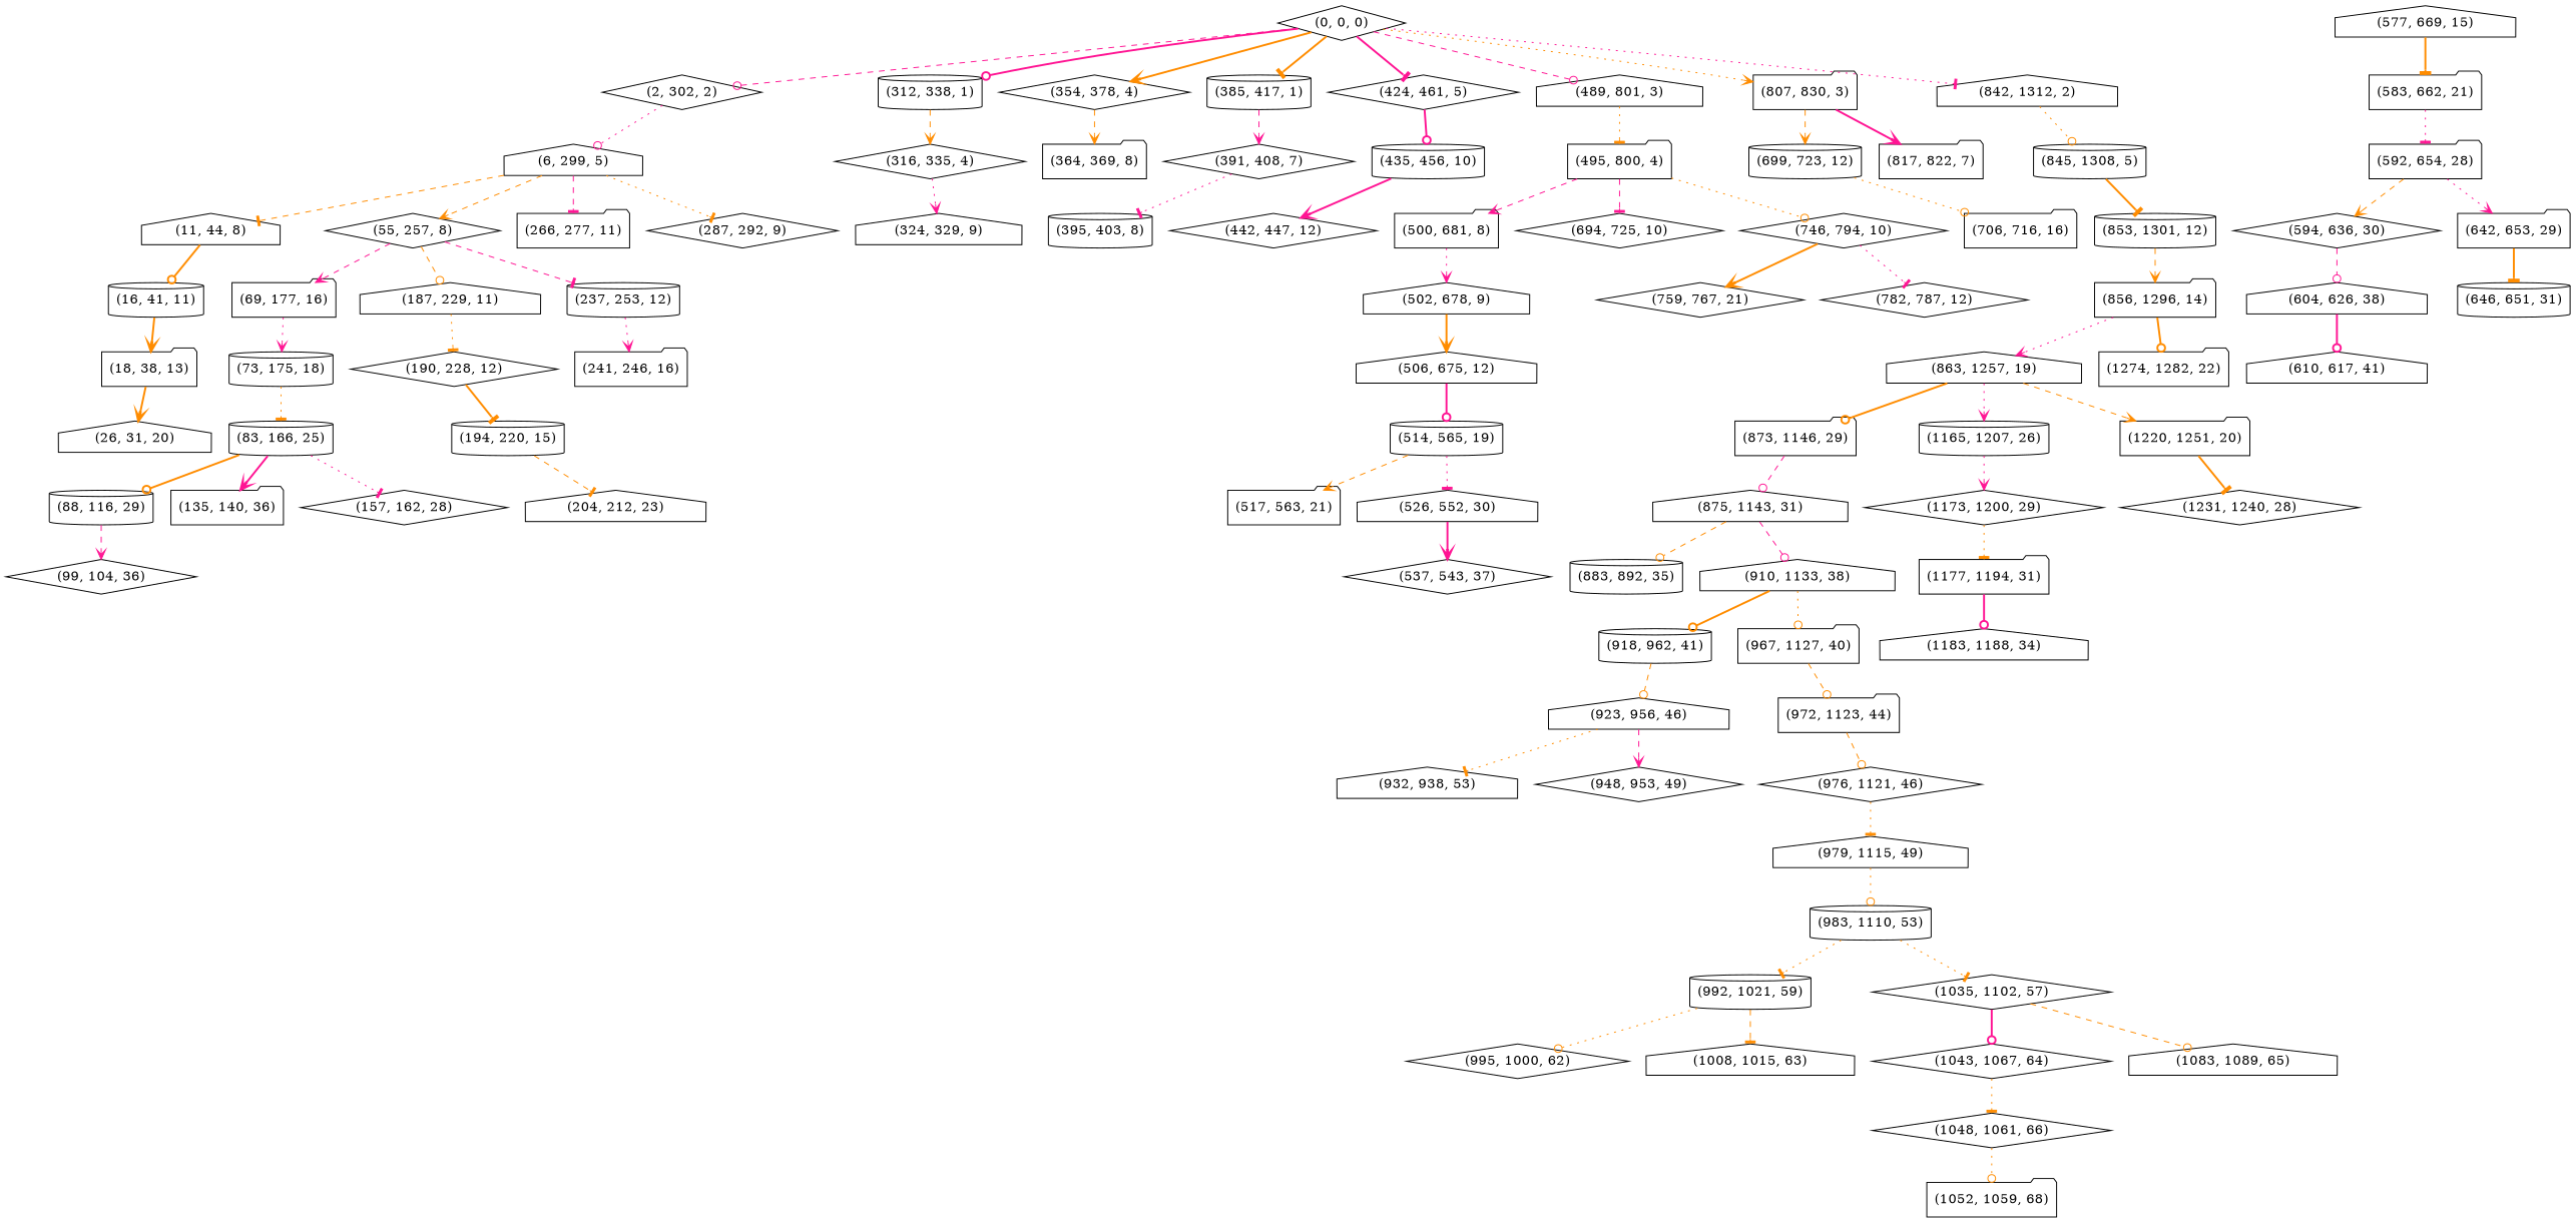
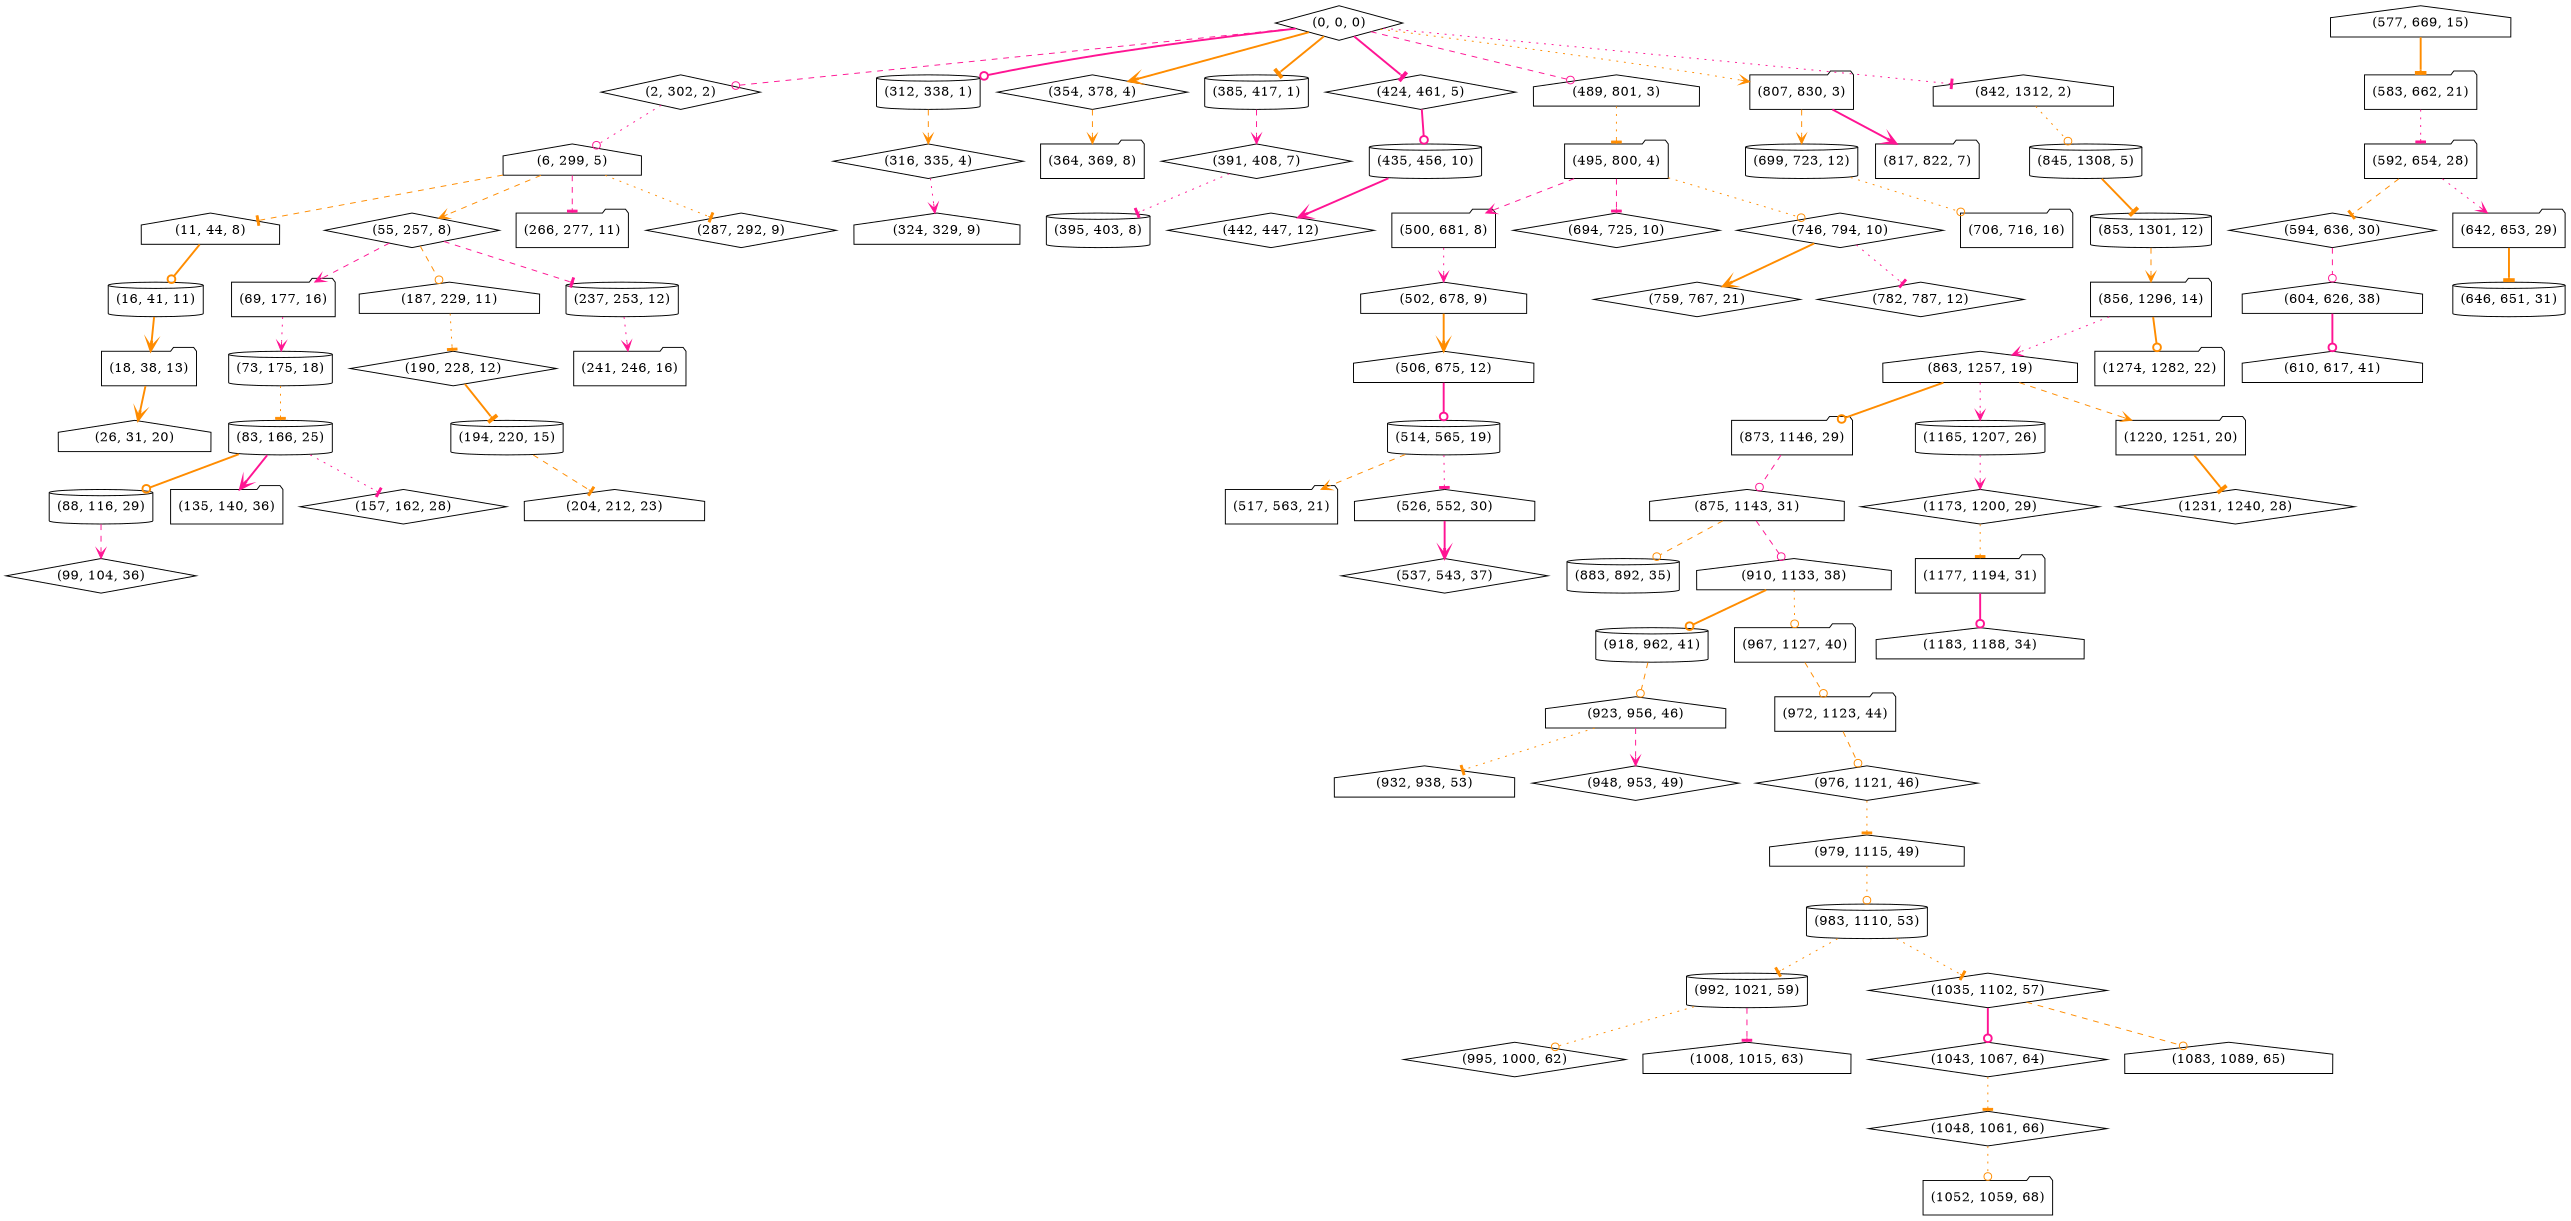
  digraph {
    fontname="DejaVu Serif"
    node [fontname="DejaVu Serif" shape=diamond]
    edge [arrowhead=vee color=darkorange fontname="DejaVu Serif" style=dotted]
    "(0, 0, 0)"
    "(2, 302, 2)"
    "(312, 338, 1)" [shape=cylinder]
    "(354, 378, 4)"
    "(385, 417, 1)" [shape=cylinder]
    "(424, 461, 5)"
    "(489, 801, 3)" [shape=house]
    "(807, 830, 3)" [shape=folder]
    "(842, 1312, 2)" [shape=house]
    "(6, 299, 5)" [shape=house]
    "(316, 335, 4)"
    "(364, 369, 8)" [shape=folder]
    "(391, 408, 7)"
    "(435, 456, 10)" [shape=cylinder]
    "(495, 800, 4)" [shape=folder]
    "(699, 723, 12)" [shape=cylinder]
    "(817, 822, 7)" [shape=folder]
    "(845, 1308, 5)" [shape=cylinder]
    "(11, 44, 8)" [shape=house]
    "(55, 257, 8)"
    "(266, 277, 11)" [shape=folder]
    "(287, 292, 9)"
    "(16, 41, 11)" [shape=cylinder]
    "(69, 177, 16)" [shape=folder]
    "(187, 229, 11)" [shape=house]
    "(237, 253, 12)" [shape=cylinder]
    "(18, 38, 13)" [shape=folder]
    "(26, 31, 20)" [shape=house]
    "(73, 175, 18)" [shape=cylinder]
    "(190, 228, 12)"
    "(241, 246, 16)" [shape=folder]
    "(83, 166, 25)" [shape=cylinder]
    "(88, 116, 29)" [shape=cylinder]
    "(135, 140, 36)" [shape=folder]
    "(157, 162, 28)"
    "(99, 104, 36)"
    "(194, 220, 15)" [shape=cylinder]
    "(204, 212, 23)" [shape=house]
    "(324, 329, 9)" [shape=house]
    "(395, 403, 8)" [shape=cylinder]
    "(442, 447, 12)"
    "(500, 681, 8)" [shape=folder]
    "(694, 725, 10)"
    "(746, 794, 10)"
    "(502, 678, 9)" [shape=house]
    "(759, 767, 21)"
    "(782, 787, 12)"
    "(506, 675, 12)" [shape=house]
    "(514, 565, 19)" [shape=cylinder]
    "(517, 563, 21)" [shape=folder]
    "(526, 552, 30)" [shape=house]
    "(577, 669, 15)" [shape=house]
    "(583, 662, 21)" [shape=folder]
    "(537, 543, 37)"
    "(592, 654, 28)" [shape=folder]
    "(594, 636, 30)"
    "(642, 653, 29)" [shape=folder]
    "(604, 626, 38)" [shape=house]
    "(646, 651, 31)" [shape=cylinder]
    "(610, 617, 41)" [shape=house]
    "(706, 716, 16)" [shape=folder]
    "(853, 1301, 12)" [shape=cylinder]
    "(856, 1296, 14)" [shape=folder]
    "(863, 1257, 19)" [shape=house]
    "(1274, 1282, 22)" [shape=folder]
    "(873, 1146, 29)" [shape=folder]
    "(1165, 1207, 26)" [shape=cylinder]
    "(1220, 1251, 20)" [shape=folder]
    "(875, 1143, 31)" [shape=house]
    "(1173, 1200, 29)"
    "(1231, 1240, 28)"
    "(883, 892, 35)" [shape=cylinder]
    "(910, 1133, 38)" [shape=house]
    "(918, 962, 41)" [shape=cylinder]
    "(967, 1127, 40)" [shape=folder]
    "(923, 956, 46)" [shape=house]
    "(972, 1123, 44)" [shape=folder]
    "(932, 938, 53)" [shape=house]
    "(948, 953, 49)"
    "(976, 1121, 46)"
    "(979, 1115, 49)" [shape=house]
    "(983, 1110, 53)" [shape=cylinder]
    "(992, 1021, 59)" [shape=cylinder]
    "(1035, 1102, 57)"
    "(995, 1000, 62)"
    "(1008, 1015, 63)" [shape=house]
    "(1043, 1067, 64)"
    "(1083, 1089, 65)" [shape=house]
    "(1048, 1061, 66)"
    "(1052, 1059, 68)" [shape=folder]
    "(1177, 1194, 31)" [shape=folder]
    "(1183, 1188, 34)" [shape=house]
    "(0, 0, 0)" -> "(2, 302, 2)" [arrowhead=odot color=deeppink style=dashed]
    "(0, 0, 0)" -> "(312, 338, 1)" [arrowhead=odot color=deeppink style=bold]
    "(0, 0, 0)" -> "(354, 378, 4)" [style=bold]
    "(0, 0, 0)" -> "(385, 417, 1)" [arrowhead=tee style=bold]
    "(0, 0, 0)" -> "(424, 461, 5)" [arrowhead=tee color=deeppink style=bold]
    "(0, 0, 0)" -> "(489, 801, 3)" [arrowhead=odot color=deeppink style=dashed]
    "(0, 0, 0)" -> "(807, 830, 3)"
    "(0, 0, 0)" -> "(842, 1312, 2)" [arrowhead=tee color=deeppink]
    "(2, 302, 2)" -> "(6, 299, 5)" [arrowhead=odot color=deeppink]
    "(312, 338, 1)" -> "(316, 335, 4)" [style=dashed]
    "(354, 378, 4)" -> "(364, 369, 8)" [style=dashed]
    "(385, 417, 1)" -> "(391, 408, 7)" [color=deeppink style=dashed]
    "(424, 461, 5)" -> "(435, 456, 10)" [arrowhead=odot color=deeppink style=bold]
    "(489, 801, 3)" -> "(495, 800, 4)" [arrowhead=tee]
    "(807, 830, 3)" -> "(699, 723, 12)" [style=dashed]
    "(807, 830, 3)" -> "(817, 822, 7)" [color=deeppink style=bold]
    "(842, 1312, 2)" -> "(845, 1308, 5)" [arrowhead=odot]
    "(6, 299, 5)" -> "(11, 44, 8)" [arrowhead=tee style=dashed]
    "(6, 299, 5)" -> "(55, 257, 8)" [style=dashed]
    "(6, 299, 5)" -> "(266, 277, 11)" [arrowhead=tee color=deeppink style=dashed]
    "(6, 299, 5)" -> "(287, 292, 9)" [arrowhead=tee]
    "(316, 335, 4)" -> "(324, 329, 9)" [color=deeppink]
    "(391, 408, 7)" -> "(395, 403, 8)" [arrowhead=tee color=deeppink]
    "(435, 456, 10)" -> "(442, 447, 12)" [color=deeppink style=bold]
    "(495, 800, 4)" -> "(500, 681, 8)" [color=deeppink style=dashed]
    "(495, 800, 4)" -> "(694, 725, 10)" [arrowhead=tee color=deeppink style=dashed]
    "(495, 800, 4)" -> "(746, 794, 10)" [arrowhead=odot]
    "(699, 723, 12)" -> "(706, 716, 16)" [arrowhead=odot]
    "(845, 1308, 5)" -> "(853, 1301, 12)" [arrowhead=tee style=bold]
    "(11, 44, 8)" -> "(16, 41, 11)" [arrowhead=odot style=bold]
    "(55, 257, 8)" -> "(69, 177, 16)" [color=deeppink style=dashed]
    "(55, 257, 8)" -> "(187, 229, 11)" [arrowhead=odot style=dashed]
    "(55, 257, 8)" -> "(237, 253, 12)" [arrowhead=tee color=deeppink style=dashed]
    "(16, 41, 11)" -> "(18, 38, 13)" [style=bold]
    "(69, 177, 16)" -> "(73, 175, 18)" [color=deeppink]
    "(187, 229, 11)" -> "(190, 228, 12)" [arrowhead=tee]
    "(237, 253, 12)" -> "(241, 246, 16)" [color=deeppink]
    "(18, 38, 13)" -> "(26, 31, 20)" [style=bold]
    "(73, 175, 18)" -> "(83, 166, 25)" [arrowhead=tee]
    "(190, 228, 12)" -> "(194, 220, 15)" [arrowhead=tee style=bold]
    "(83, 166, 25)" -> "(88, 116, 29)" [arrowhead=odot style=bold]
    "(83, 166, 25)" -> "(135, 140, 36)" [color=deeppink style=bold]
    "(83, 166, 25)" -> "(157, 162, 28)" [arrowhead=tee color=deeppink]
    "(88, 116, 29)" -> "(99, 104, 36)" [color=deeppink style=dashed]
    "(194, 220, 15)" -> "(204, 212, 23)" [arrowhead=tee style=dashed]
    "(500, 681, 8)" -> "(502, 678, 9)" [color=deeppink]
    "(746, 794, 10)" -> "(759, 767, 21)" [style=bold]
    "(746, 794, 10)" -> "(782, 787, 12)" [arrowhead=tee color=deeppink]
    "(502, 678, 9)" -> "(506, 675, 12)" [style=bold]
    "(506, 675, 12)" -> "(514, 565, 19)" [arrowhead=odot color=deeppink style=bold]
    "(514, 565, 19)" -> "(517, 563, 21)" [style=dashed]
    "(514, 565, 19)" -> "(526, 552, 30)" [arrowhead=tee color=deeppink]
    "(526, 552, 30)" -> "(537, 543, 37)" [color=deeppink style=bold]
    "(577, 669, 15)" -> "(583, 662, 21)" [arrowhead=tee style=bold]
    "(583, 662, 21)" -> "(592, 654, 28)" [arrowhead=tee color=deeppink]
-   "(592, 654, 28)" -> "(594, 636, 30)" [style=dashed]
+   "(592, 654, 28)" -> "(594, 636, 30)" [arrowhead=tee style=dashed]
    "(592, 654, 28)" -> "(642, 653, 29)" [color=deeppink]
    "(594, 636, 30)" -> "(604, 626, 38)" [arrowhead=odot color=deeppink style=dashed]
    "(642, 653, 29)" -> "(646, 651, 31)" [arrowhead=tee style=bold]
    "(604, 626, 38)" -> "(610, 617, 41)" [arrowhead=odot color=deeppink style=bold]
    "(853, 1301, 12)" -> "(856, 1296, 14)" [style=dashed]
    "(856, 1296, 14)" -> "(863, 1257, 19)" [color=deeppink]
    "(856, 1296, 14)" -> "(1274, 1282, 22)" [arrowhead=odot style=bold]
    "(863, 1257, 19)" -> "(873, 1146, 29)" [arrowhead=odot style=bold]
    "(863, 1257, 19)" -> "(1165, 1207, 26)" [color=deeppink]
    "(863, 1257, 19)" -> "(1220, 1251, 20)" [style=dashed]
    "(873, 1146, 29)" -> "(875, 1143, 31)" [arrowhead=odot color=deeppink style=dashed]
    "(1165, 1207, 26)" -> "(1173, 1200, 29)" [color=deeppink]
    "(1220, 1251, 20)" -> "(1231, 1240, 28)" [arrowhead=tee style=bold]
    "(875, 1143, 31)" -> "(883, 892, 35)" [arrowhead=odot style=dashed]
    "(875, 1143, 31)" -> "(910, 1133, 38)" [arrowhead=odot color=deeppink style=dashed]
    "(1173, 1200, 29)" -> "(1177, 1194, 31)" [arrowhead=tee]
    "(910, 1133, 38)" -> "(918, 962, 41)" [arrowhead=odot style=bold]
    "(910, 1133, 38)" -> "(967, 1127, 40)" [arrowhead=odot]
    "(918, 962, 41)" -> "(923, 956, 46)" [arrowhead=odot style=dashed]
    "(967, 1127, 40)" -> "(972, 1123, 44)" [arrowhead=odot style=dashed]
    "(923, 956, 46)" -> "(932, 938, 53)" [arrowhead=tee]
    "(923, 956, 46)" -> "(948, 953, 49)" [color=deeppink style=dashed]
    "(972, 1123, 44)" -> "(976, 1121, 46)" [arrowhead=odot style=dashed]
    "(976, 1121, 46)" -> "(979, 1115, 49)" [arrowhead=tee]
    "(979, 1115, 49)" -> "(983, 1110, 53)" [arrowhead=odot]
    "(983, 1110, 53)" -> "(992, 1021, 59)" [arrowhead=tee]
    "(983, 1110, 53)" -> "(1035, 1102, 57)" [arrowhead=tee]
    "(992, 1021, 59)" -> "(995, 1000, 62)" [arrowhead=odot]
-   "(992, 1021, 59)" -> "(1008, 1015, 63)" [arrowhead=tee style=dashed]
+   "(992, 1021, 59)" -> "(1008, 1015, 63)" [arrowhead=tee color=deeppink style=dashed]
    "(1035, 1102, 57)" -> "(1043, 1067, 64)" [arrowhead=odot color=deeppink style=bold]
    "(1035, 1102, 57)" -> "(1083, 1089, 65)" [arrowhead=odot style=dashed]
    "(1043, 1067, 64)" -> "(1048, 1061, 66)" [arrowhead=tee]
    "(1048, 1061, 66)" -> "(1052, 1059, 68)" [arrowhead=odot]
    "(1177, 1194, 31)" -> "(1183, 1188, 34)" [arrowhead=odot color=deeppink style=bold]
  }
